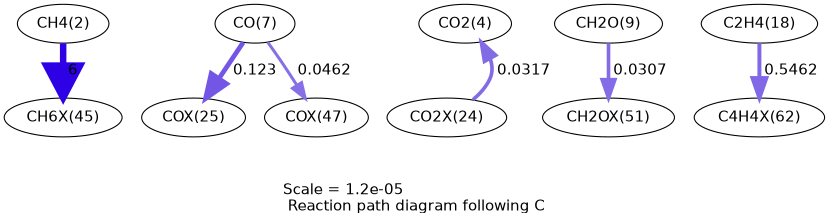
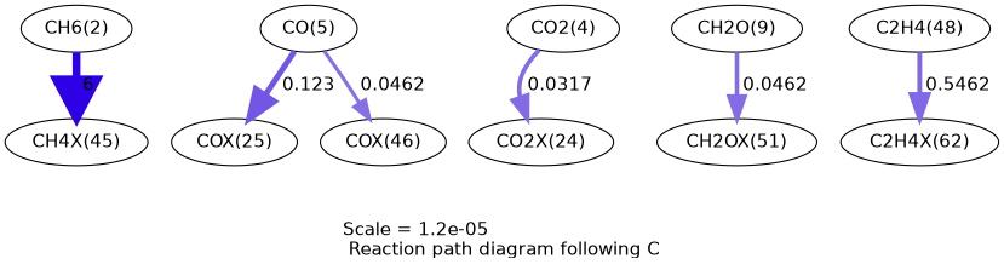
  digraph {
    fontname=Helvetica
    label="Scale = 1.2e-05\l Reaction path diagram following C"
    node [fontname=Helvetica]
    edge [fontname=Helvetica]
-   n1 [label="CH4(2)"]
-   n2 [label="CH6X(45)"]
-   n3 [label="CO(7)"]
+   n1 [label="CH6(2)"]
+   n2 [label="CH4X(45)"]
+   n3 [label="CO(5)"]
    n4 [label="COX(25)"]
-   n5 [label="COX(47)"]
+   n5 [label="COX(46)"]
    n6 [label="CO2(4)"]
    n7 [label="CO2X(24)"]
    n8 [label="CH2O(9)"]
    n9 [label="CH2OX(51)"]
-   n10 [label="C2H4(18)"]
-   n11 [label="C4H4X(62)"]
+   n10 [label="C2H4(48)"]
+   n11 [label="C2H4X(62)"]
    n1 -> n2 [arrowsize=3 color="0.7, 1.5, 0.9" label=" 6" penwidth=6]
    n3 -> n4 [arrowsize=2.21 color="0.7, 0.623, 0.9" label=" 0.123" penwidth=4.42]
    n3 -> n5 [arrowsize=1.41 color="0.7, 0.515, 0.9" label=" 0.0462" penwidth=2.81]
-   n7 -> n6 [arrowsize=1.7 color="0.7, 0.532, 0.9" label=" 0.0317" penwidth=3.39]
-   n8 -> n9 [arrowsize=1.69 color="0.7, 0.531, 0.9" label=" 0.0307" penwidth=3.37]
+   n6 -> n7 [arrowsize=1.7 color="0.7, 0.532, 0.9" label=" 0.0317" penwidth=3.39]
+   n8 -> n9 [arrowsize=1.69 color="0.7, 0.531, 0.9" label=" 0.0462" penwidth=3.37]
    n10 -> n11 [arrowsize=1.84 color="0.7, 0.546, 0.9" label=" 0.5462" penwidth=3.68]
  }
